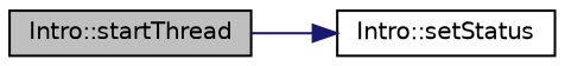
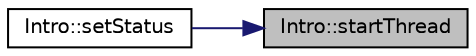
  digraph {
    rankdir=LR
    node [color=black fontname=Helvetica fontsize=10 shape=record style=filled]
    n1 [fillcolor=grey75 fontcolor=black height=0.2 label="Intro::startThread" width=0.4]
    n2 [fillcolor=white height=0.2 label="Intro::setStatus" width=0.4]
-   n1 -> n2 [color=midnightblue fontname=Helvetica fontsize=10 labelfontname=Helvetica labelfontsize=10 style=solid]
+   n2 -> n1 [color=midnightblue fontname=Helvetica fontsize=10 labelfontname=Helvetica labelfontsize=10 style=solid]
  }
